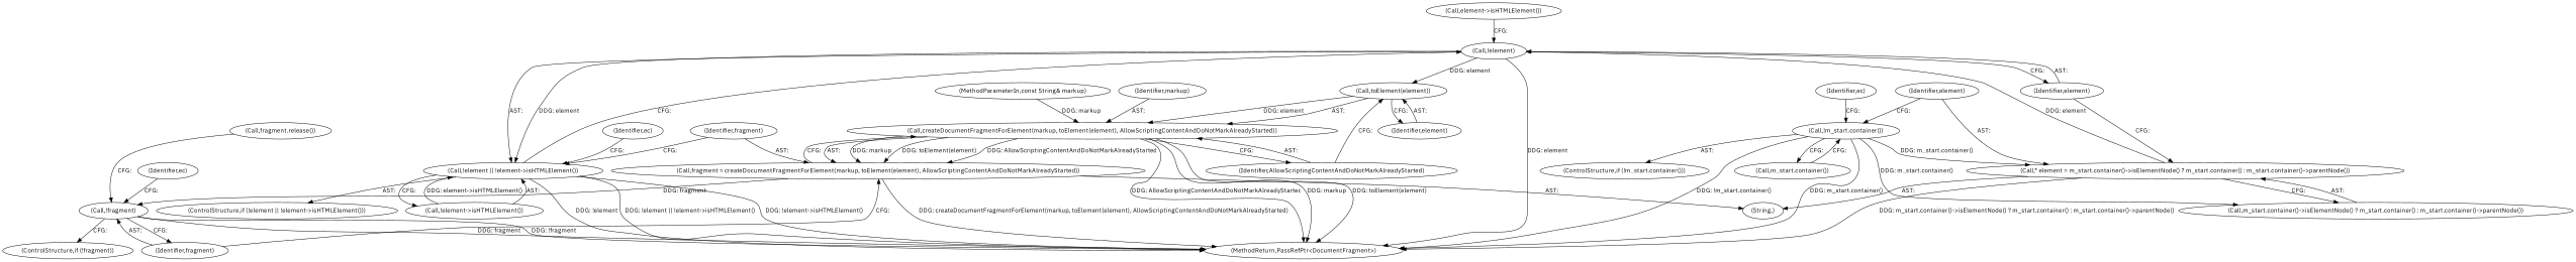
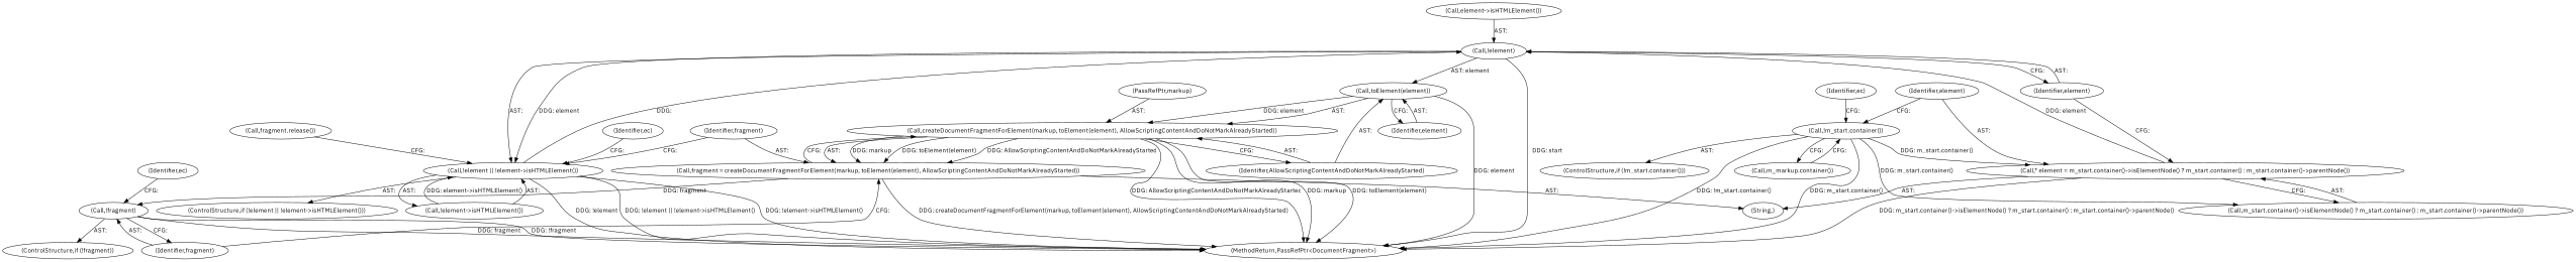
  digraph {
    fontname="IBM Plex Sans"
    node [fontname="IBM Plex Sans"]
    edge [fontname="IBM Plex Sans"]
    n1 [label="(Call,!element)"]
    n2 [label="(Call,!element || !element->isHTMLElement())"]
    n3 [label="(Call,toElement(element))"]
    n4 [label="(MethodReturn,PassRefPtr<DocumentFragment>)"]
    n5 [label="(Identifier,element)"]
    n6 [label="(ControlStructure,if (!element || !element->isHTMLElement()))"]
    n7 [label="(Call,!element->isHTMLElement())"]
    n8 [label="(Call,createDocumentFragmentForElement(markup, toElement(element), AllowScriptingContentAndDoNotMarkAlreadyStarted))"]
    n9 [label="(Identifier,element)"]
    n10 [label="(Call,* element = m_start.container()->isElementNode() ? m_start.container() : m_start.container()->parentNode())"]
    n11 [label="(Call,m_start.container()->isElementNode() ? m_start.container() : m_start.container()->parentNode())"]
    n12 [label="(String,)"]
    n13 [label="(Call,!m_start.container())"]
-   n14 [label="(Call,m_start.container())"]
+   n14 [label="(Call,m_markup.container())"]
    n15 [label="(ControlStructure,if (!m_start.container()))"]
    n16 [label="(Call,fragment = createDocumentFragmentForElement(markup, toElement(element), AllowScriptingContentAndDoNotMarkAlreadyStarted))"]
    n17 [label="(Identifier,AllowScriptingContentAndDoNotMarkAlreadyStarted)"]
    n18 [label="(Call,!fragment)"]
    n19 [label="(ControlStructure,if (!fragment))"]
    n20 [label="(Identifier,fragment)"]
-   n21 [label="(MethodParameterIn,const String& markup)"]
    n22 [label="(Call,element->isHTMLElement())"]
    n23 [label="(Identifier,ec)"]
    n24 [label="(Identifier,ec)"]
    n25 [label="(Call,fragment.release())"]
-   n26 [label="(Identifier,markup)"]
+   n26 [label="(PassRefPtr,markup)"]
    n27 [label="(Identifier,element)"]
    n28 [label="(Identifier,fragment)"]
    n29 [label="(Identifier,ec)"]
    n1 -> n2 [label="AST: "]
    n1 -> n2 [label="DDG: element"]
-   n1 -> n3 [label="DDG: element"]
-   n1 -> n4 [label="DDG: element"]
+   n1 -> n3 [label="AST: element"]
+   n1 -> n4 [label="DDG: start"]
    n1 -> n5 [label="CFG: "]
-   n2 -> n1 [label="CFG: "]
+   n2 -> n1 [label="DDG: "]
    n2 -> n4 [label="DDG: !element || !element->isHTMLElement()"]
    n2 -> n4 [label="DDG: !element->isHTMLElement()"]
    n2 -> n4 [label="DDG: !element"]
    n2 -> n6 [label="AST: "]
-   n2 -> n7 [label="CFG: "]
+   n2 -> n7 [label="AST: "]
+   n3 -> n4 [label="DDG: element"]
    n3 -> n8 [label="AST: "]
    n3 -> n8 [label="DDG: element"]
    n3 -> n9 [label="CFG: "]
    n5 -> n1 [label="AST: "]
    n5 -> n10 [label="CFG: "]
    n7 -> n2 [label="AST: "]
    n7 -> n2 [label="DDG: element->isHTMLElement()"]
    n8 -> n4 [label="DDG: AllowScriptingContentAndDoNotMarkAlreadyStarted"]
    n8 -> n4 [label="DDG: markup"]
    n8 -> n4 [label="DDG: toElement(element)"]
    n8 -> n16 [label="AST: "]
    n8 -> n16 [label="DDG: markup"]
    n8 -> n16 [label="DDG: toElement(element)"]
    n8 -> n16 [label="DDG: AllowScriptingContentAndDoNotMarkAlreadyStarted"]
    n8 -> n17 [label="CFG: "]
    n9 -> n3 [label="AST: "]
    n10 -> n1 [label="DDG: element"]
    n10 -> n4 [label="DDG: m_start.container()->isElementNode() ? m_start.container() : m_start.container()->parentNode()"]
    n10 -> n11 [label="CFG: "]
    n10 -> n12 [label="AST: "]
    n11 -> n10 [label="AST: "]
    n13 -> n4 [label="DDG: !m_start.container()"]
    n13 -> n4 [label="DDG: m_start.container()"]
    n13 -> n10 [label="DDG: m_start.container()"]
    n13 -> n11 [label="DDG: m_start.container()"]
    n13 -> n14 [label="CFG: "]
    n13 -> n15 [label="AST: "]
    n14 -> n13 [label="CFG: "]
    n16 -> n4 [label="DDG: createDocumentFragmentForElement(markup, toElement(element), AllowScriptingContentAndDoNotMarkAlreadyStarted)"]
    n16 -> n8 [label="CFG: "]
    n16 -> n12 [label="AST: "]
    n16 -> n18 [label="DDG: fragment"]
-   n17 -> n3 [label="CFG: "]
+   n17 -> n3 [label="AST: "]
    n17 -> n8 [label="AST: "]
    n18 -> n4 [label="DDG: fragment"]
    n18 -> n4 [label="DDG: !fragment"]
-   n18 -> n19 [label="CFG: "]
+   n18 -> n19 [label="AST: "]
    n18 -> n20 [label="CFG: "]
    n20 -> n16 [label="CFG: "]
    n20 -> n18 [label="AST: "]
-   n21 -> n8 [label="DDG: markup"]
-   n22 -> n1 [label="CFG: "]
+   n22 -> n1 [label="AST: "]
    n23 -> n2 [label="CFG: "]
    n24 -> n13 [label="CFG: "]
-   n25 -> n18 [label="CFG: "]
+   n25 -> n2 [label="CFG: "]
    n26 -> n8 [label="AST: "]
    n27 -> n10 [label="AST: "]
    n27 -> n13 [label="CFG: "]
    n28 -> n2 [label="CFG: "]
    n28 -> n16 [label="AST: "]
    n29 -> n18 [label="CFG: "]
  }
